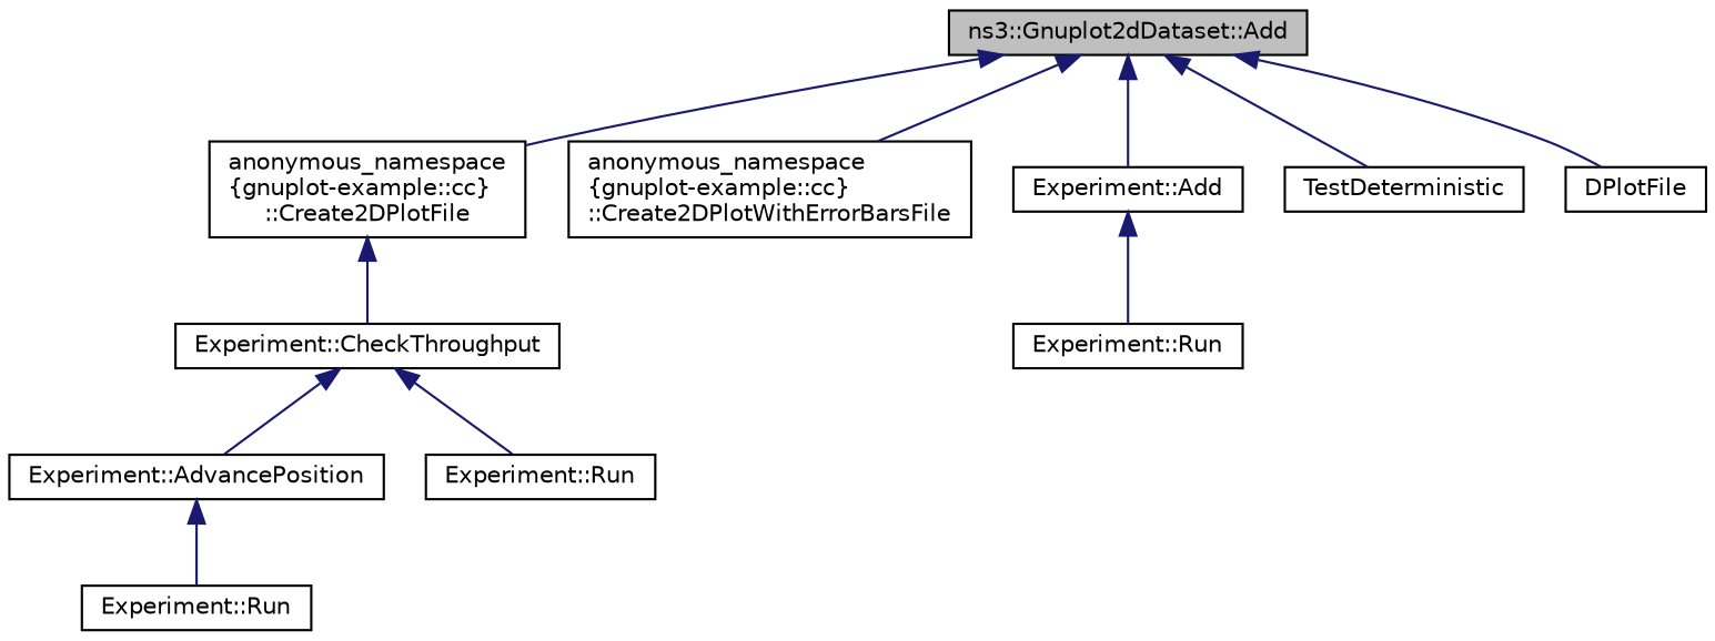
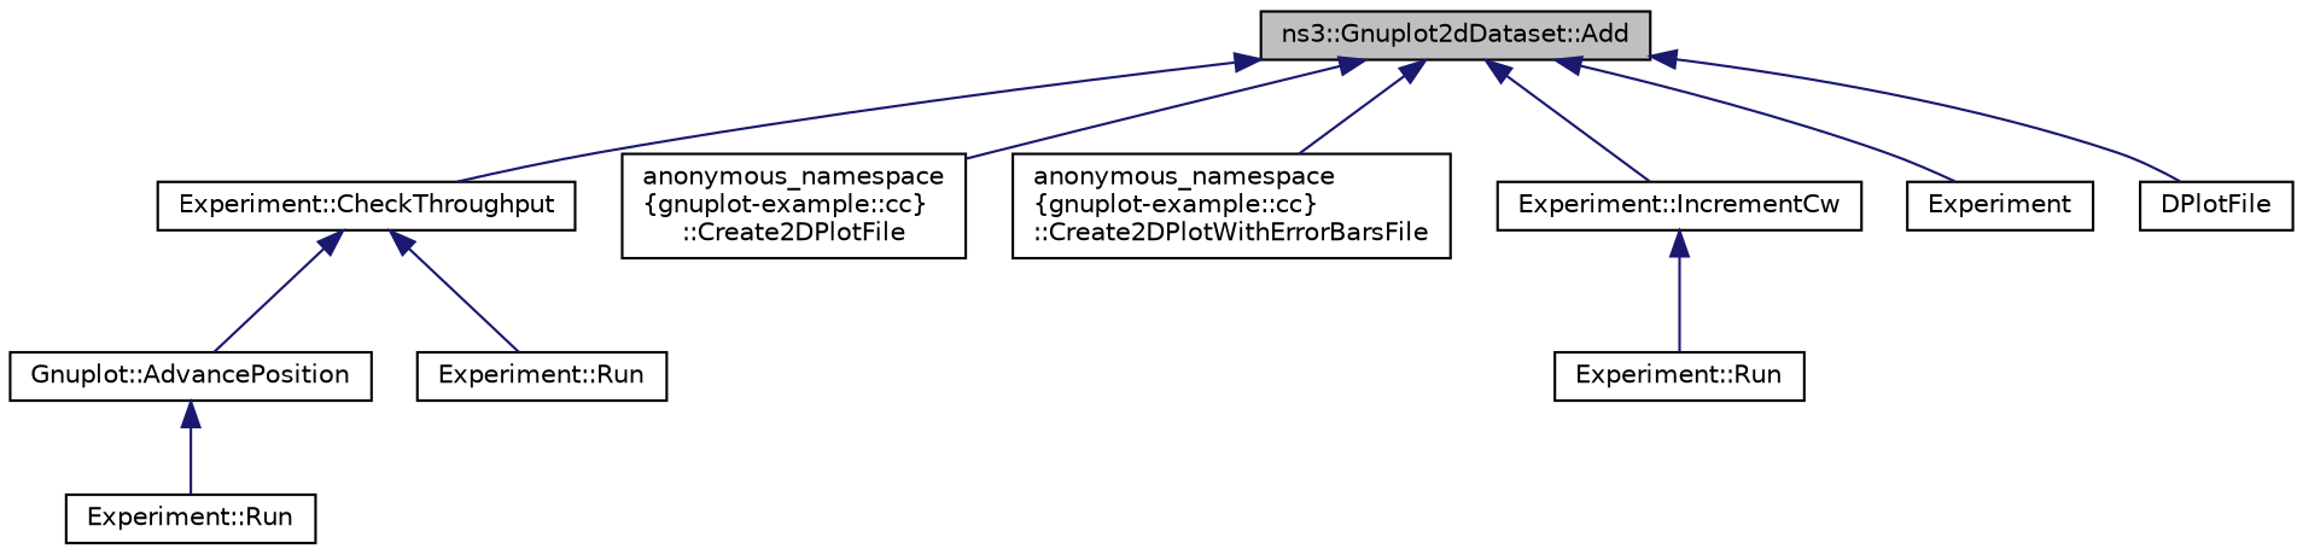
  digraph {
    rankdir=TB
    node [color=black fillcolor=white fontname=Helvetica fontsize=10 shape=record style=filled]
    edge [color=midnightblue dir=back fontname=Helvetica fontsize=10 labelfontname=Helvetica labelfontsize=10 style=solid]
    n1 [fillcolor=grey75 fontcolor=black height=0.2 label="ns3::Gnuplot2dDataset::Add" width=0.4]
    n2 [height=0.2 label="Experiment::CheckThroughput" width=0.4]
    n3 [height=0.2 label="anonymous_namespace\l\{gnuplot-example::cc\}\l::Create2DPlotFile" width=0.4]
    n4 [height=0.2 label="anonymous_namespace\l\{gnuplot-example::cc\}\l::Create2DPlotWithErrorBarsFile" width=0.4]
-   n5 [height=0.2 label="Experiment::Add" width=0.4]
-   n6 [height=0.2 label=TestDeterministic width=0.4]
+   n5 [height=0.2 label="Experiment::IncrementCw" width=0.4]
+   n6 [height=0.2 label=Experiment width=0.4]
    n7 [height=0.2 label=DPlotFile width=0.4]
-   n8 [height=0.2 label="Experiment::AdvancePosition" width=0.4]
+   n8 [height=0.2 label="Gnuplot::AdvancePosition" width=0.4]
    n9 [height=0.2 label="Experiment::Run" width=0.4]
    n10 [height=0.2 label="Experiment::Run" width=0.4]
    n11 [height=0.2 label="Experiment::Run" width=0.4]
-   n3 -> n2
+   n1 -> n2
    n1 -> n3
    n1 -> n4
    n1 -> n5
    n1 -> n6
    n1 -> n7
    n2 -> n8
    n2 -> n10
    n5 -> n11
    n8 -> n9
  }
